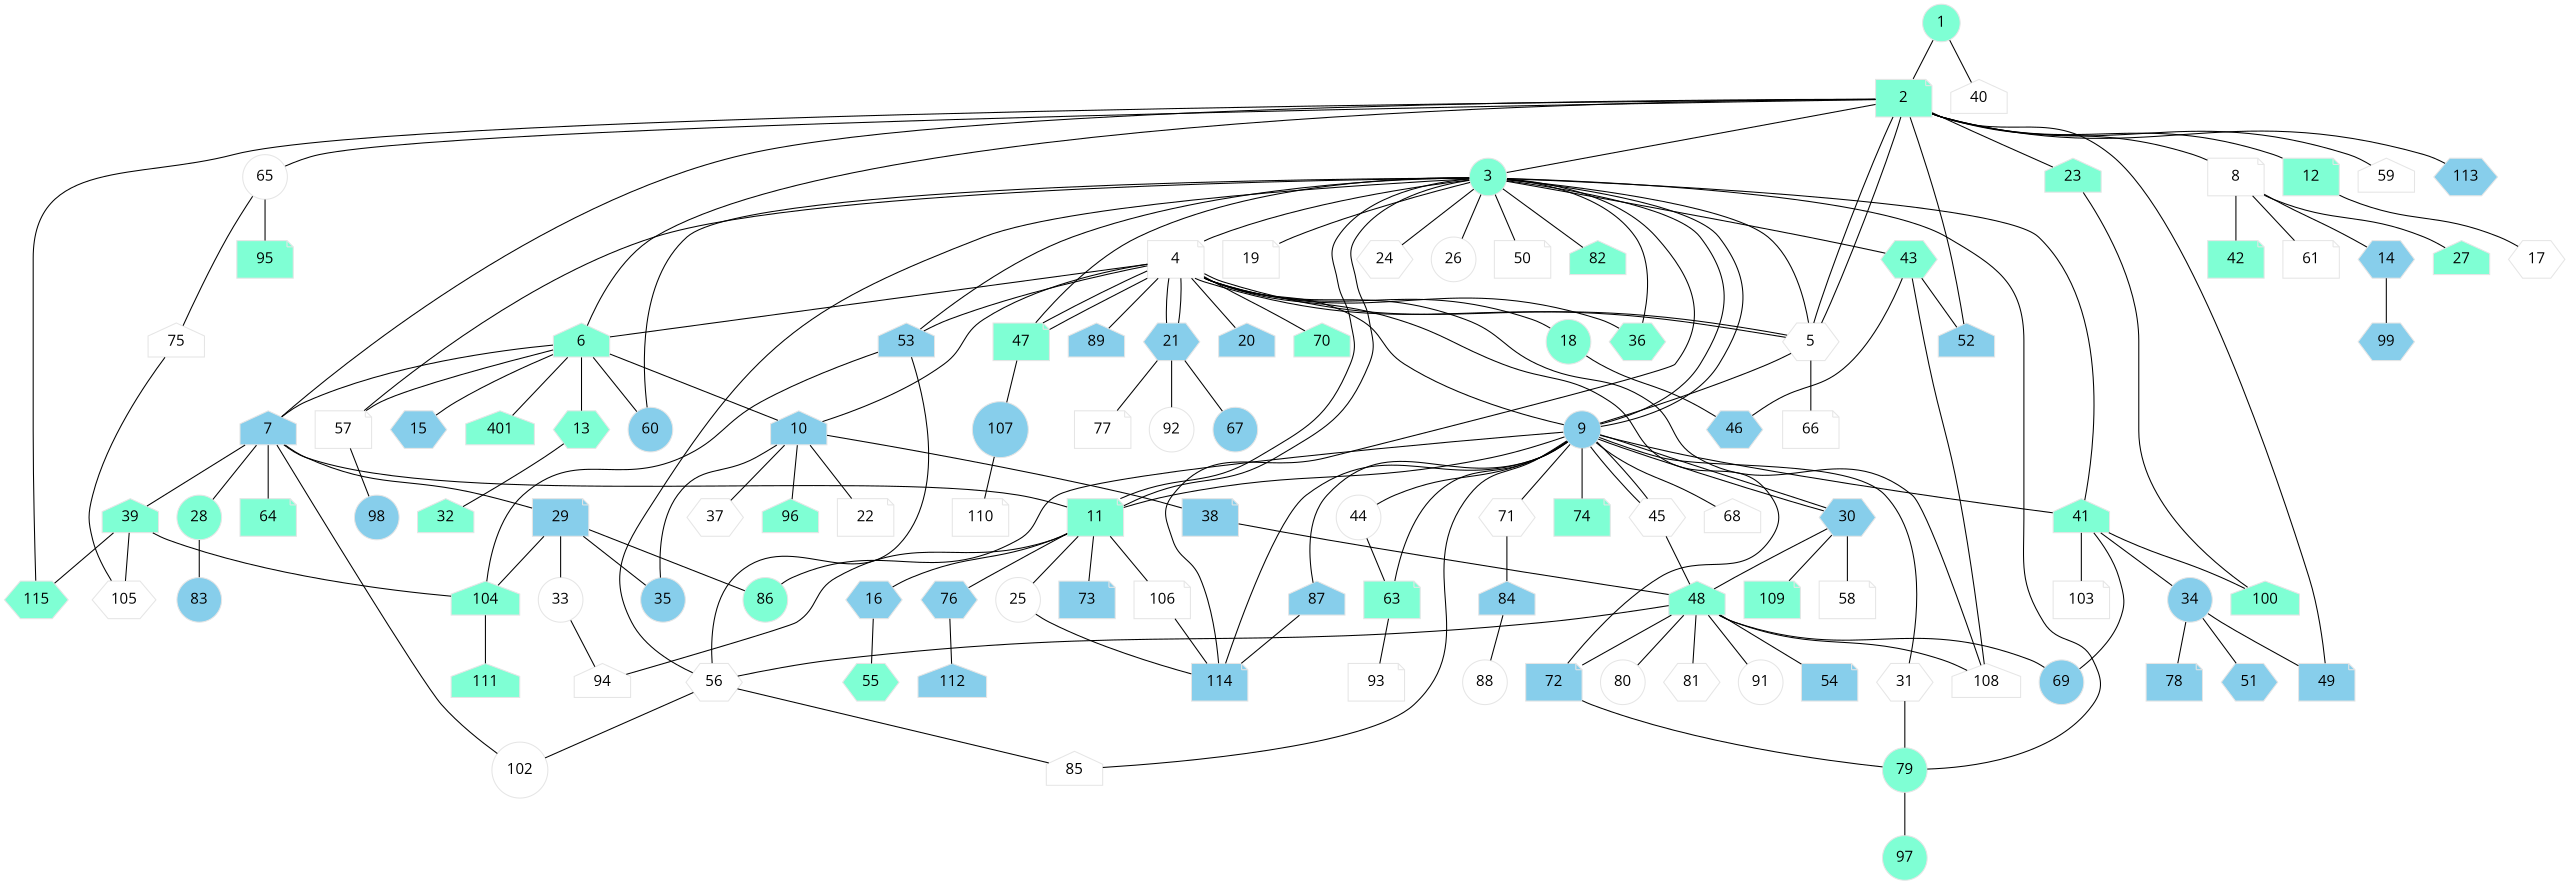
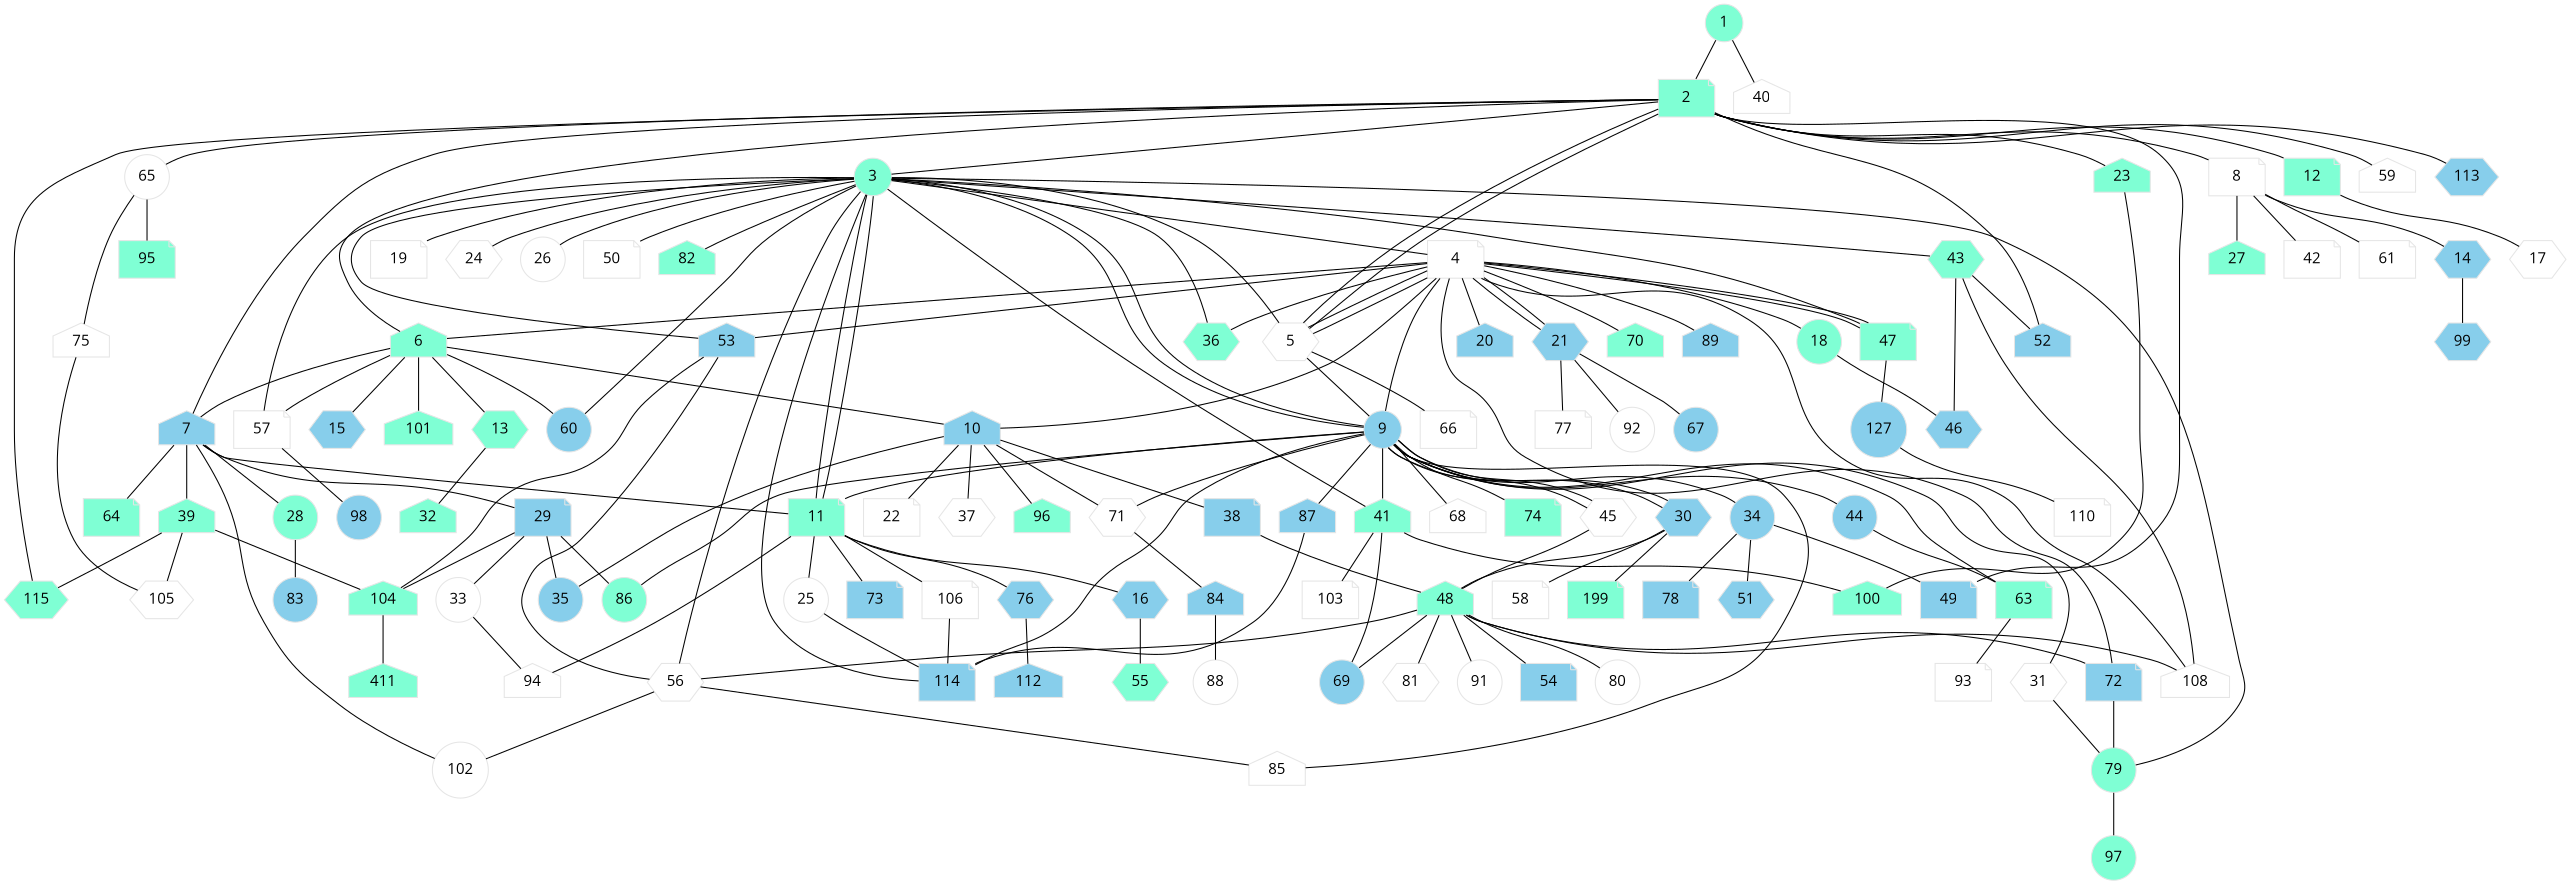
  graph {
    fontname="Open Sans"
    node [color=gray90 fillcolor=white fontname="Open Sans" shape=note style=filled]
    edge [fontname="Open Sans"]
    1 [fillcolor=aquamarine shape=circle]
    2 [fillcolor=aquamarine]
    40 [shape=house]
    3 [fillcolor=aquamarine shape=circle]
    5 [shape=hexagon]
    6 [fillcolor=aquamarine shape=house]
    7 [fillcolor=skyblue shape=house]
    8
    12 [fillcolor=aquamarine]
    23 [fillcolor=aquamarine shape=house]
    49 [fillcolor=skyblue]
    52 [fillcolor=skyblue shape=house]
    59 [shape=house]
    65 [shape=circle]
    113 [fillcolor=skyblue shape=hexagon]
    115 [fillcolor=aquamarine shape=hexagon]
    4
    9 [fillcolor=skyblue shape=circle]
    11 [fillcolor=aquamarine]
    19
    24 [shape=hexagon]
    26 [shape=circle]
    36 [fillcolor=aquamarine shape=hexagon]
    41 [fillcolor=aquamarine shape=house]
    43 [fillcolor=aquamarine shape=hexagon]
    47 [fillcolor=aquamarine]
    50
    53 [fillcolor=skyblue shape=house]
    56 [shape=hexagon]
    57
    60 [fillcolor=skyblue shape=circle]
    79 [fillcolor=aquamarine shape=circle]
    82 [fillcolor=aquamarine shape=house]
    114 [fillcolor=skyblue]
    66
    10 [fillcolor=skyblue shape=house]
    13 [fillcolor=aquamarine shape=hexagon]
    15 [fillcolor=skyblue shape=hexagon]
-   101 [fillcolor=aquamarine shape=house label=401]
+   101 [fillcolor=aquamarine shape=house]
    28 [fillcolor=aquamarine shape=circle]
    29 [fillcolor=skyblue]
    39 [fillcolor=aquamarine shape=house]
    64 [fillcolor=aquamarine]
    102 [shape=circle]
    14 [fillcolor=skyblue shape=hexagon]
    27 [fillcolor=aquamarine shape=house]
-   42 [fillcolor=aquamarine]
+   42
    61
    17 [shape=hexagon]
    100 [fillcolor=aquamarine shape=house]
    75 [shape=house]
    95 [fillcolor=aquamarine]
    18 [fillcolor=aquamarine shape=circle]
    20 [fillcolor=skyblue shape=house]
    21 [fillcolor=skyblue shape=hexagon]
    70 [fillcolor=aquamarine shape=house]
    72 [fillcolor=skyblue]
    89 [fillcolor=skyblue shape=house]
    108 [shape=house]
    30 [fillcolor=skyblue shape=hexagon]
    31 [shape=hexagon]
    34 [fillcolor=skyblue shape=circle]
-   44 [shape=circle]
+   44 [fillcolor=skyblue shape=circle]
    45 [shape=hexagon]
    63 [fillcolor=aquamarine]
    68 [shape=house]
    71 [shape=hexagon]
    74 [fillcolor=aquamarine]
    85 [shape=house]
    86 [fillcolor=aquamarine shape=circle]
    87 [fillcolor=skyblue shape=house]
    16 [fillcolor=skyblue shape=hexagon]
    25 [shape=circle]
    73 [fillcolor=skyblue]
    76 [fillcolor=skyblue shape=hexagon]
    94 [shape=house]
    106
    69 [fillcolor=skyblue shape=circle]
    103
    46 [fillcolor=skyblue shape=hexagon]
-   107 [fillcolor=skyblue shape=circle]
+   107 [fillcolor=skyblue shape=circle label=127]
    104 [fillcolor=aquamarine shape=house]
    98 [fillcolor=skyblue shape=circle]
    97 [fillcolor=aquamarine shape=circle]
    22
    35 [fillcolor=skyblue shape=circle]
    37 [shape=hexagon]
    38 [fillcolor=skyblue]
    96 [fillcolor=aquamarine shape=house]
    67 [fillcolor=skyblue shape=circle]
    77
    92 [shape=circle]
    32 [fillcolor=aquamarine shape=house]
    83 [fillcolor=skyblue shape=circle]
    33 [shape=circle]
    105 [shape=hexagon]
    99 [fillcolor=skyblue shape=hexagon]
    48 [fillcolor=aquamarine shape=house]
    58
-   109 [fillcolor=aquamarine]
+   109 [fillcolor=aquamarine label=199]
    51 [fillcolor=skyblue shape=hexagon]
    78 [fillcolor=skyblue]
    93
    84 [fillcolor=skyblue shape=house]
    55 [fillcolor=aquamarine shape=hexagon]
    112 [fillcolor=skyblue shape=house]
-   111 [fillcolor=aquamarine shape=house]
+   111 [fillcolor=aquamarine shape=house label=411]
    54 [fillcolor=skyblue]
    80 [shape=circle]
    81 [shape=hexagon]
    91 [shape=circle]
    110
    88 [shape=circle]
    1 -- 2
    1 -- 40
    2 -- 3
    2 -- 5
    2 -- 5
    2 -- 6
    2 -- 7
    2 -- 8
    2 -- 12
    2 -- 23
    2 -- 49
    2 -- 52
    2 -- 59
    2 -- 65
    2 -- 113
    2 -- 115
    3 -- 5
    3 -- 4
    3 -- 9
    3 -- 9
    3 -- 11
    3 -- 11
    3 -- 19
    3 -- 24
    3 -- 26
    3 -- 36
    3 -- 41
    3 -- 43
    3 -- 47
    3 -- 50
    3 -- 53
    3 -- 56
    3 -- 57
    3 -- 60
    3 -- 79
    3 -- 82
    3 -- 114
    5 -- 9
    5 -- 66
    6 -- 7
    6 -- 57
    6 -- 60
    6 -- 10
    6 -- 13
    6 -- 15
    6 -- 101
    7 -- 11
    7 -- 28
    7 -- 29
    7 -- 39
    7 -- 64
    7 -- 102
    8 -- 14
    8 -- 27
    8 -- 42
    8 -- 61
    12 -- 17
    23 -- 100
    65 -- 75
    65 -- 95
    4 -- 5
    4 -- 5
    4 -- 6
    4 -- 9
    4 -- 36
    4 -- 47
    4 -- 47
    4 -- 53
    4 -- 10
    4 -- 18
    4 -- 20
    4 -- 21
    4 -- 21
    4 -- 70
    4 -- 72
    4 -- 89
    4 -- 108
    9 -- 11
    9 -- 41
    9 -- 114
    9 -- 30
    9 -- 30
    9 -- 31
-   41 -- 34
+   9 -- 34
    9 -- 44
    9 -- 45
    9 -- 45
    9 -- 63
    9 -- 68
    9 -- 71
    9 -- 74
    9 -- 85
    9 -- 86
    9 -- 87
    11 -- 16
    11 -- 25
    11 -- 73
    11 -- 76
    11 -- 94
    11 -- 106
    41 -- 100
    41 -- 69
    41 -- 103
    43 -- 52
    43 -- 108
    43 -- 46
    47 -- 107
    53 -- 56
    53 -- 104
    56 -- 102
    56 -- 85
    57 -- 98
    79 -- 97
+   10 -- 71
    10 -- 22
    10 -- 35
    10 -- 37
    10 -- 38
    10 -- 96
    13 -- 32
    28 -- 83
    29 -- 86
    29 -- 104
    29 -- 35
    29 -- 33
    39 -- 115
    39 -- 104
    39 -- 105
    14 -- 99
    75 -- 105
    18 -- 46
    21 -- 67
    21 -- 77
    21 -- 92
    72 -- 79
    30 -- 48
    30 -- 58
    30 -- 109
    31 -- 79
    34 -- 49
    34 -- 51
    34 -- 78
    44 -- 63
    45 -- 48
    63 -- 93
    71 -- 84
    87 -- 114
    16 -- 55
    25 -- 114
    76 -- 112
    106 -- 114
    107 -- 110
    104 -- 111
    38 -- 48
    33 -- 94
    48 -- 56
    48 -- 72
    48 -- 108
    48 -- 69
    48 -- 54
    48 -- 80
    48 -- 81
    48 -- 91
    84 -- 88
  }
